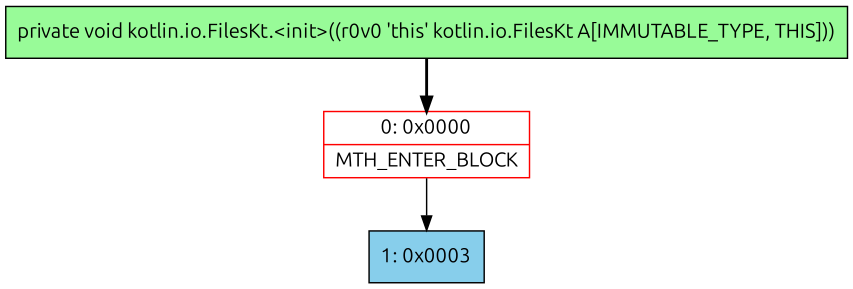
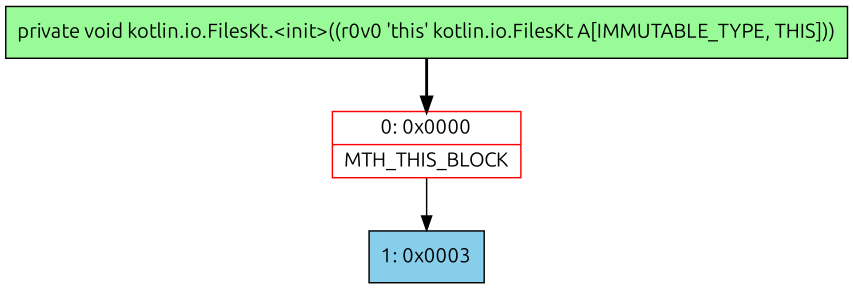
  digraph {
    fontname=Ubuntu
    node [color=black shape=record style=filled fontname=Ubuntu]
    edge [fontname=Ubuntu]
-   n1 [color=red label="{0\:\ 0x0000|MTH_ENTER_BLOCK\l}" fillcolor=white]
+   n1 [color=red label="{0\:\ 0x0000|MTH_THIS_BLOCK\l}" fillcolor=white]
    n2 [label="{1\:\ 0x0003}" fillcolor=skyblue]
    n3 [label="{private void kotlin.io.FilesKt.\<init\>((r0v0 'this' kotlin.io.FilesKt A[IMMUTABLE_TYPE, THIS])) }" fillcolor=palegreen]
    subgraph cluster_1 {
      label="R(0)"
    }
    n1 -> n2 [style=solid]
    n3 -> n1 [style=bold]
  }
